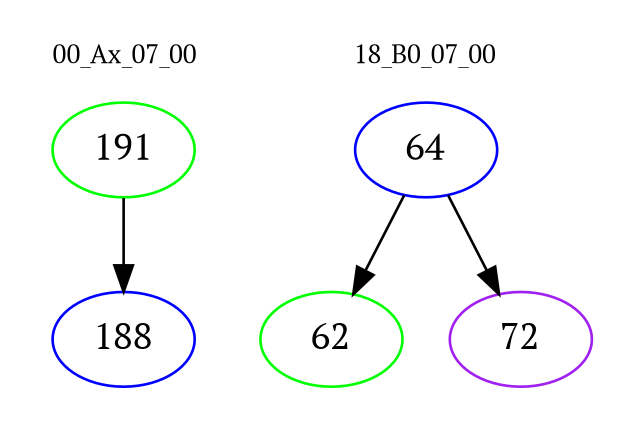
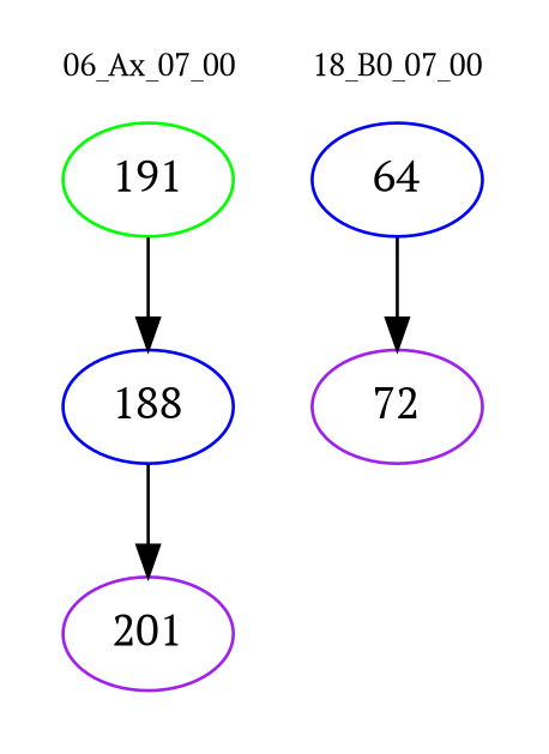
  digraph {
    fontname="PT Serif"
    node [color=blue fontname="PT Serif"]
    edge [color=black fontname="PT Serif"]
    n1 [label=188]
    n2 [color=green label=191]
+   n3 [color=purple label=201]
    n4 [label=64]
-   n5 [color=green label=62]
    n6 [color=purple label=72]
    subgraph cluster_1 {
      color=white
      fontsize=10
-     label="00_Ax_07_00"
+     label="06_Ax_07_00"
      n1
      n2
+     n3
    }
    subgraph cluster_2 {
      color=white
      fontsize=10
      label="18_B0_07_00"
      n4
-     n5
      n6
    }
+   n1 -> n3
    n2 -> n1
-   n4 -> n5
    n4 -> n6
  }
